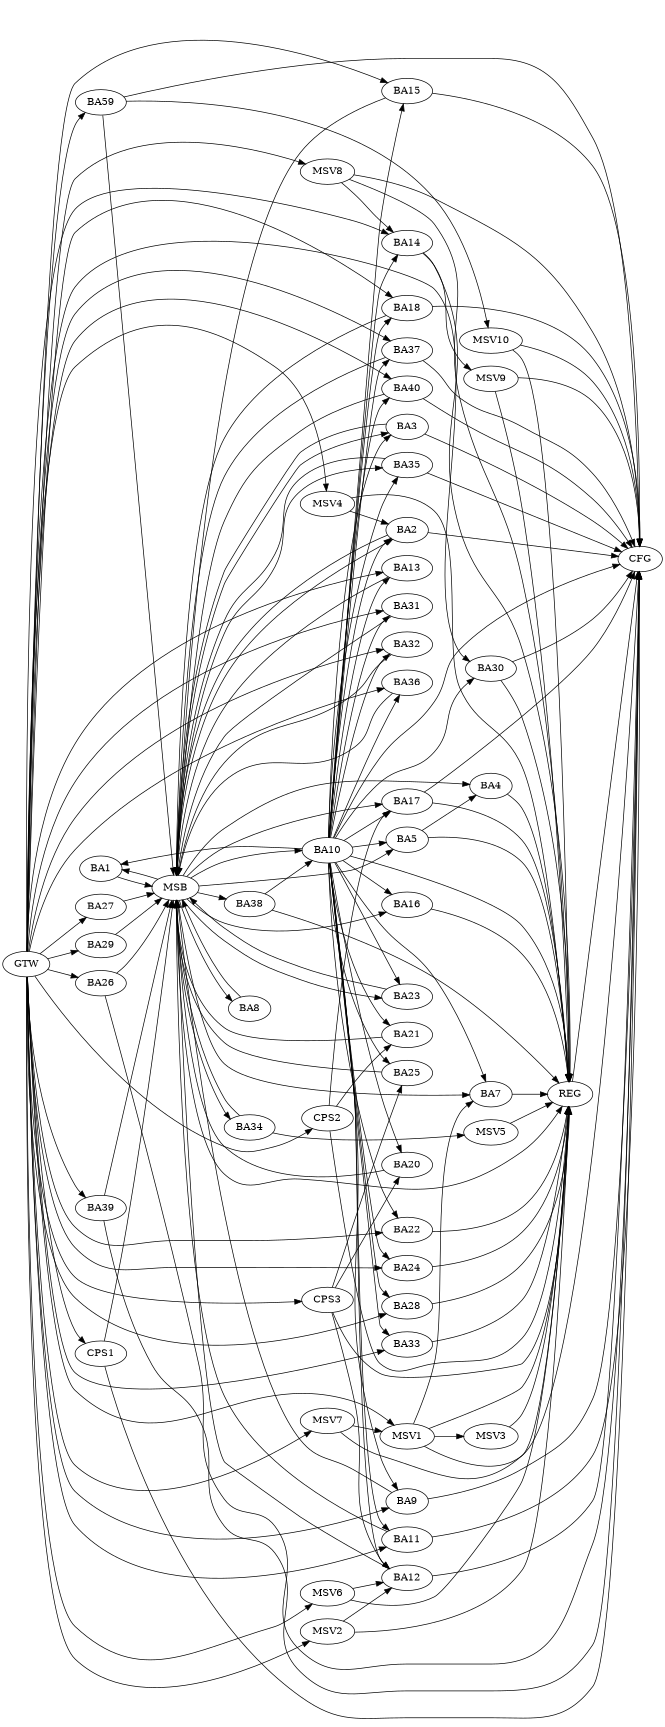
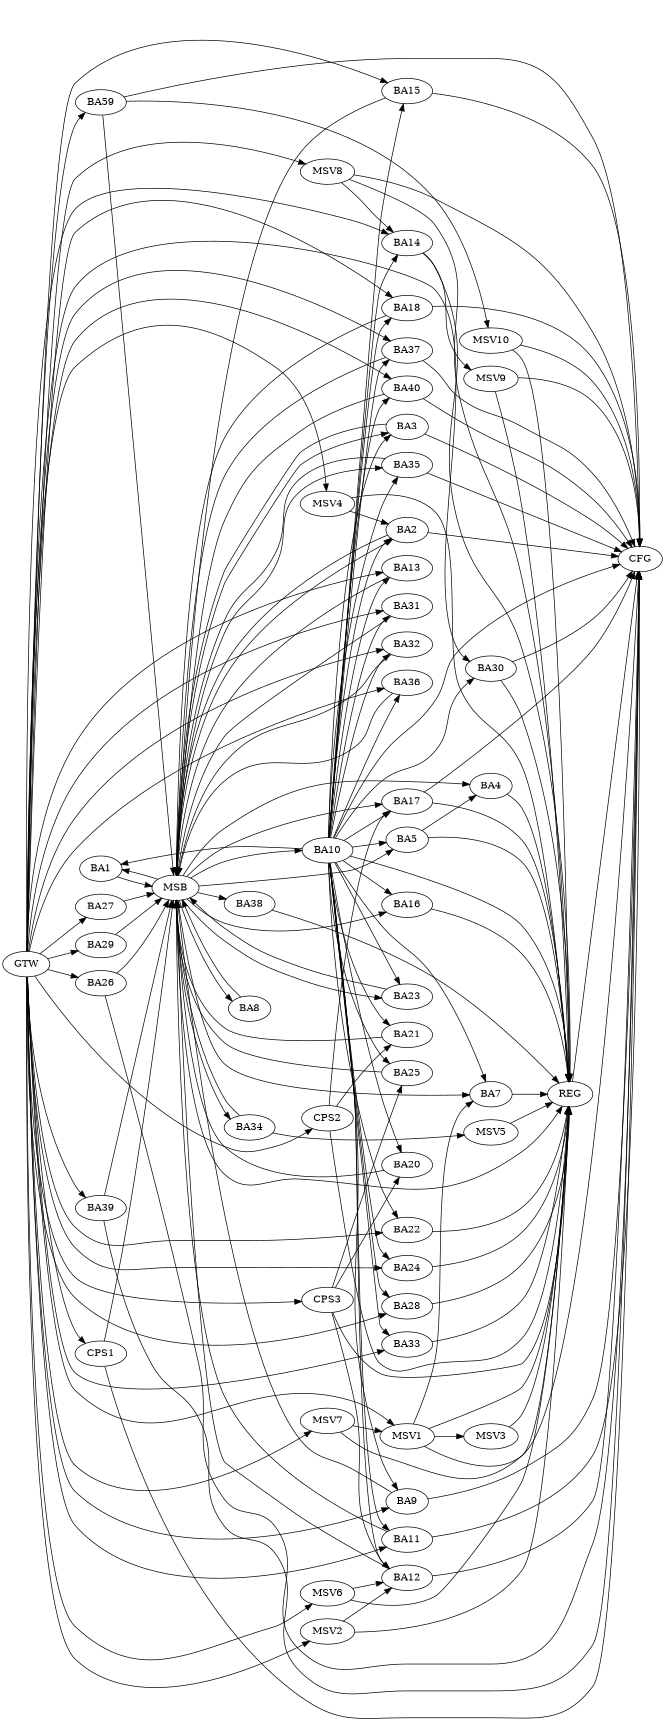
  strict digraph {
    rankdir=LR
    n1 [label=BA1]
    n2 [label=MSB]
    n3 [label=BA2]
    n4 [label=BA3]
    n5 [label=BA4]
    n6 [label=REG]
    n7 [label=BA5]
    n8 [label=BA7]
    n9 [label=BA8]
    n10 [label=BA10]
    n11 [label=BA16]
    n12 [label=BA17]
    n13 [label=BA23]
    n14 [label=BA35]
    n15 [label=BA34]
    n16 [label=BA38]
    n17 [label=CFG]
    n18 [label=BA9]
    n19 [label=BA11]
    n20 [label=BA12]
    n21 [label=BA13]
    n22 [label=BA14]
    n23 [label=BA15]
    n24 [label=BA18]
    n25 [label=BA20]
    n26 [label=BA21]
    n27 [label=BA22]
    n28 [label=BA24]
    n29 [label=BA25]
    n30 [label=BA28]
    n31 [label=BA30]
    n32 [label=BA31]
    n33 [label=BA32]
    n34 [label=BA33]
    n35 [label=BA36]
    n36 [label=BA37]
    n37 [label=BA40]
    n38 [label=MSV9]
    n39 [label=BA59]
    n40 [label=MSV10]
    n41 [label=BA26]
    n42 [label=BA27]
    n43 [label=BA29]
    n44 [label=MSV5]
    n45 [label=BA39]
    n46 [label=CPS1]
    n47 [label=CPS2]
    n48 [label=CPS3]
    n49 [label=GTW]
    n50 [label=MSV1]
    n51 [label=MSV2]
    n52 [label=MSV4]
    n53 [label=MSV6]
    n54 [label=MSV7]
    n55 [label=MSV8]
    n56 [label=MSV3]
    n1 -> n2
    n2 -> n1
    n2 -> n3
    n2 -> n4
    n2 -> n5
    n2 -> n6
    n2 -> n7
    n2 -> n8
    n2 -> n9
    n2 -> n10
    n2 -> n11
    n2 -> n12
    n2 -> n13
    n2 -> n14
    n2 -> n15
    n2 -> n16
    n3 -> n2
    n3 -> n17
    n4 -> n2
    n4 -> n17
    n5 -> n6
    n6 -> n17
    n7 -> n5
    n7 -> n6
    n8 -> n6
    n9 -> n2
    n10 -> n1
    n10 -> n3
    n10 -> n4
    n10 -> n6
    n10 -> n7
    n10 -> n8
    n10 -> n11
    n10 -> n12
    n10 -> n13
    n10 -> n14
    n10 -> n17
    n10 -> n18
    n10 -> n19
    n10 -> n20
    n10 -> n21
    n10 -> n22
    n10 -> n23
    n10 -> n24
    n10 -> n25
    n10 -> n26
    n10 -> n27
    n10 -> n28
    n10 -> n29
    n10 -> n30
    n10 -> n31
    n10 -> n32
    n10 -> n33
    n10 -> n34
    n10 -> n35
    n10 -> n36
    n10 -> n37
    n11 -> n6
    n12 -> n6
    n12 -> n17
    n13 -> n2
    n14 -> n2
    n14 -> n17
    n15 -> n2
    n15 -> n44
    n16 -> n6
-   n16 -> n10
    n18 -> n2
    n18 -> n17
    n19 -> n2
    n19 -> n17
    n20 -> n2
    n20 -> n17
    n21 -> n2
    n22 -> n6
    n22 -> n38
    n23 -> n2
    n23 -> n17
    n24 -> n2
    n24 -> n17
    n25 -> n2
    n26 -> n2
    n27 -> n6
    n28 -> n6
    n29 -> n2
    n30 -> n6
    n31 -> n6
    n31 -> n17
    n32 -> n2
    n33 -> n2
    n34 -> n6
    n35 -> n2
    n36 -> n2
    n36 -> n17
    n37 -> n2
    n37 -> n17
    n38 -> n6
    n38 -> n17
    n39 -> n2
    n39 -> n17
    n39 -> n40
    n40 -> n6
    n40 -> n17
    n41 -> n2
    n41 -> n17
    n42 -> n2
    n43 -> n2
    n44 -> n6
    n45 -> n2
    n45 -> n17
    n46 -> n2
    n46 -> n17
    n47 -> n6
    n47 -> n12
    n47 -> n26
    n48 -> n6
    n48 -> n20
    n48 -> n25
    n48 -> n29
    n49 -> n18
    n49 -> n19
    n49 -> n21
    n49 -> n22
    n49 -> n23
    n49 -> n24
    n49 -> n27
    n49 -> n28
    n49 -> n30
    n49 -> n31
    n49 -> n32
    n49 -> n33
    n49 -> n34
    n49 -> n35
    n49 -> n36
    n49 -> n37
    n49 -> n39
    n49 -> n41
    n49 -> n42
    n49 -> n43
    n49 -> n45
    n49 -> n46
    n49 -> n47
    n49 -> n48
    n49 -> n50
    n49 -> n51
    n49 -> n52
    n49 -> n53
    n49 -> n54
    n49 -> n55
    n50 -> n6
    n50 -> n8
    n50 -> n17
    n50 -> n56
    n51 -> n6
    n51 -> n20
    n52 -> n3
    n52 -> n6
    n53 -> n6
    n53 -> n20
    n54 -> n6
    n54 -> n50
    n55 -> n6
    n55 -> n17
    n55 -> n22
    n56 -> n6
  }
